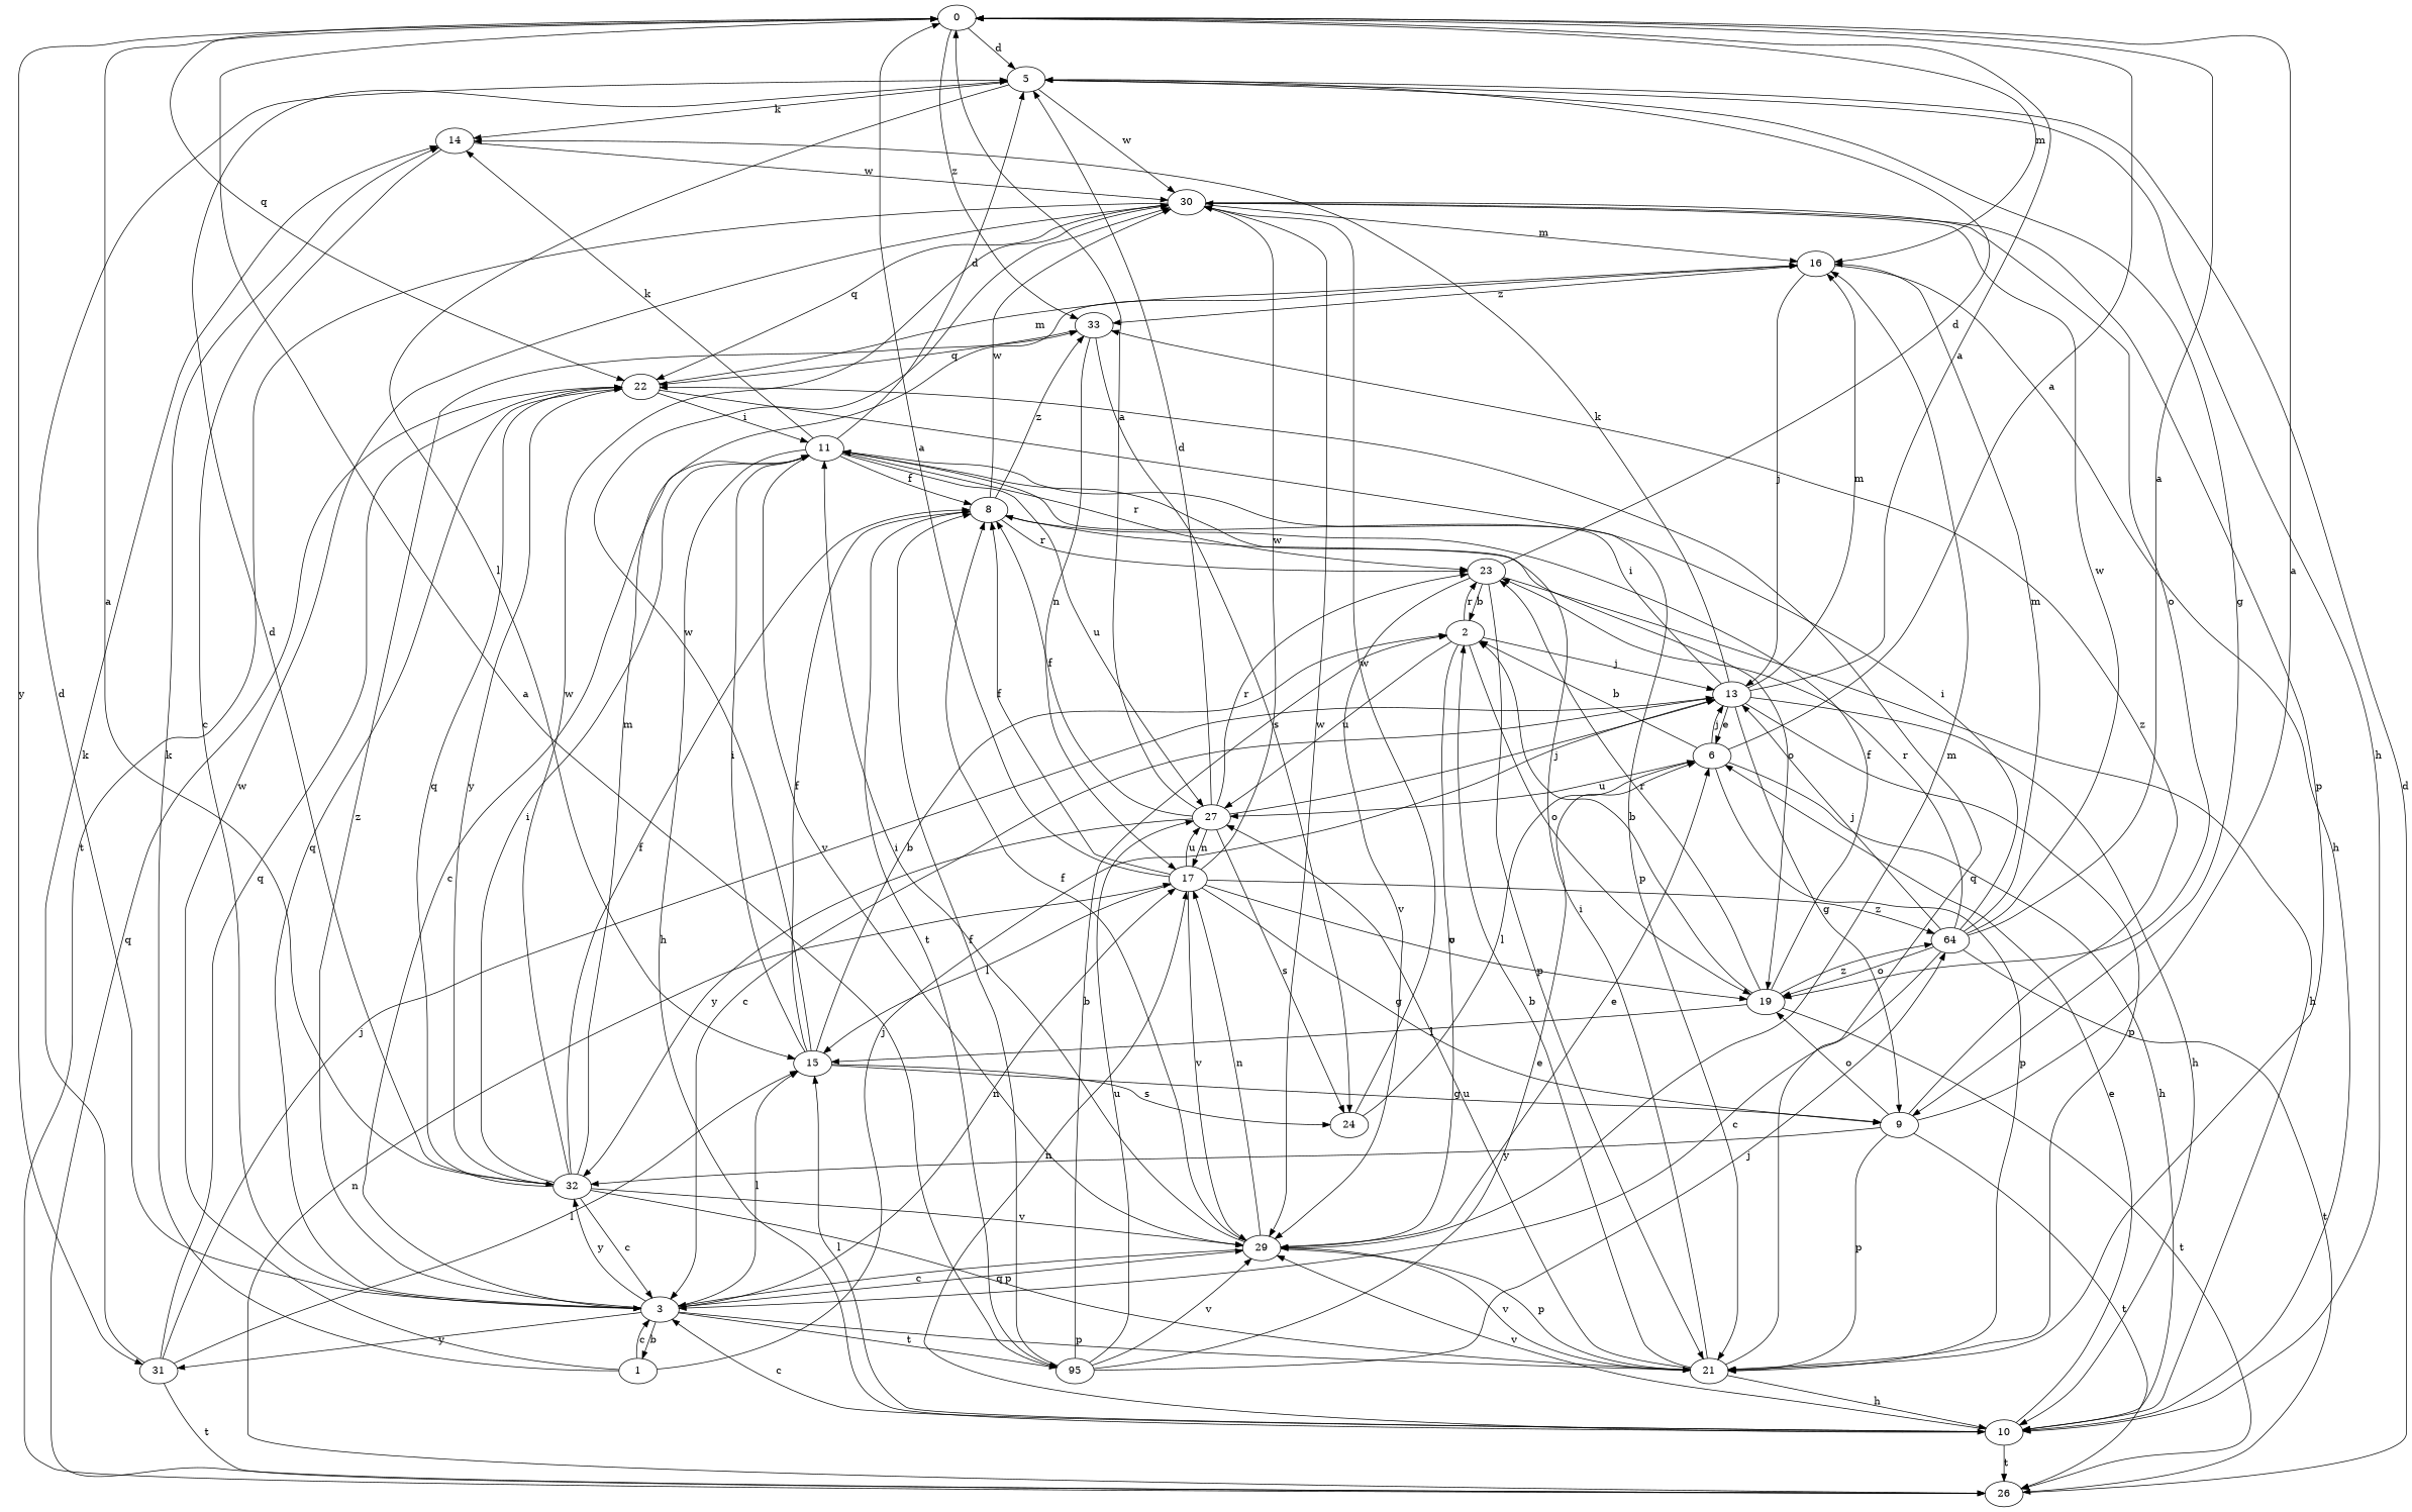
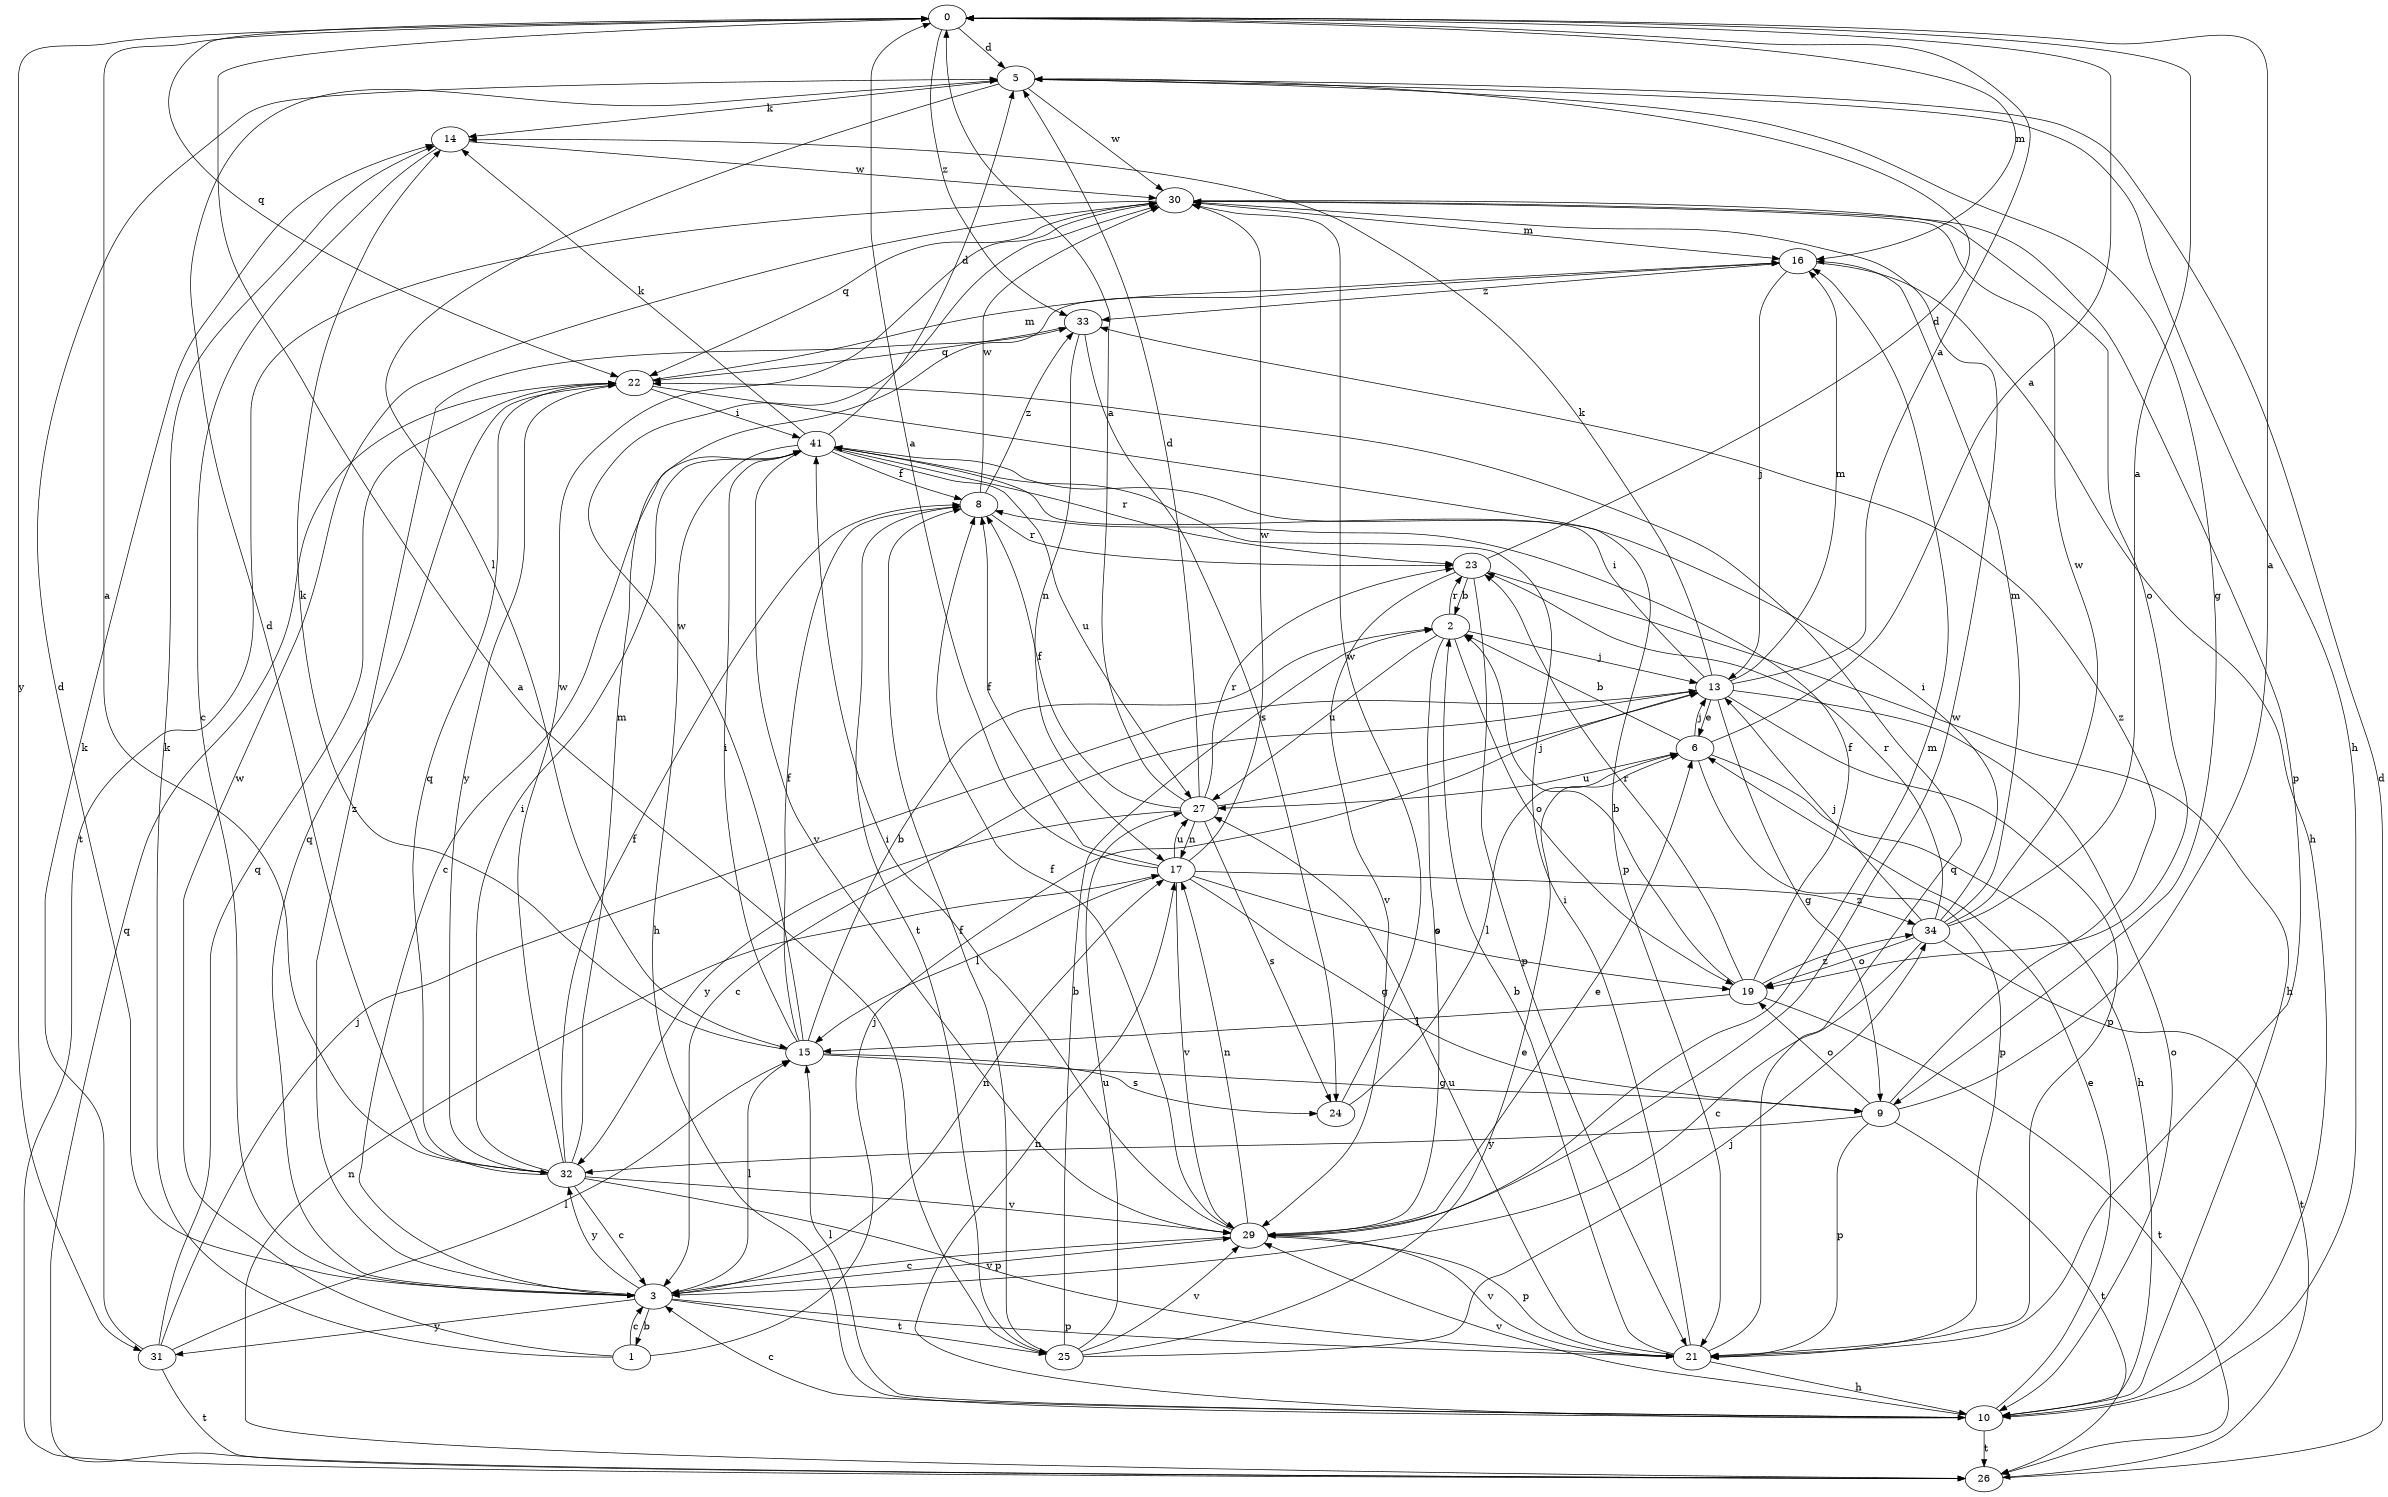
  strict digraph {
    0
    5
    16
    22
    31
    33
    14
    30
    15
    9
    10
    13
    21
    32
-   11
+   11 [label=41]
    26
    17
    24
    1
    3
    29
-   25 [label=95]
+   25
    6
    19
    2
    23
    27
    8
-   34 [label=64]
+   34
    0 -> 5 [label=d]
    0 -> 16 [label=m]
    0 -> 22 [label=q]
    0 -> 31 [label=y]
    0 -> 33 [label=z]
    5 -> 14 [label=k]
    5 -> 30 [label=w]
    5 -> 15 [label=l]
    5 -> 9 [label=g]
    5 -> 10 [label=h]
    16 -> 33 [label=z]
    16 -> 10 [label=h]
    16 -> 13 [label=j]
    22 -> 16 [label=m]
    22 -> 21 [label=p]
    22 -> 32 [label=y]
    22 -> 11 [label=i]
    31 -> 22 [label=q]
    31 -> 14 [label=k]
    31 -> 15 [label=l]
    31 -> 13 [label=j]
    31 -> 26 [label=t]
    33 -> 22 [label=q]
    33 -> 17 [label=n]
    33 -> 24 [label=s]
    14 -> 30 [label=w]
    14 -> 3 [label=c]
    30 -> 16 [label=m]
    30 -> 22 [label=q]
    30 -> 21 [label=p]
    30 -> 26 [label=t]
    30 -> 19 [label=o]
+   15 -> 14 [label=k]
    15 -> 30 [label=w]
    15 -> 9 [label=g]
    15 -> 11 [label=i]
    15 -> 24 [label=s]
    15 -> 2 [label=b]
    15 -> 8 [label=f]
    9 -> 0 [label=a]
    9 -> 33 [label=z]
    9 -> 21 [label=p]
    9 -> 32 [label=y]
    9 -> 26 [label=t]
    9 -> 19 [label=o]
    10 -> 15 [label=l]
    10 -> 26 [label=t]
    10 -> 17 [label=n]
    10 -> 3 [label=c]
    10 -> 29 [label=v]
    10 -> 6 [label=e]
    13 -> 0 [label=a]
    13 -> 16 [label=m]
    13 -> 14 [label=k]
    13 -> 9 [label=g]
-   13 -> 10 [label=h]
+   13 -> 10 [label=o]
    13 -> 21 [label=p]
    13 -> 11 [label=i]
    13 -> 3 [label=c]
    13 -> 6 [label=e]
    21 -> 22 [label=q]
    21 -> 10 [label=h]
    21 -> 11 [label=i]
    21 -> 29 [label=v]
    21 -> 2 [label=b]
    21 -> 27 [label=u]
    32 -> 0 [label=a]
    32 -> 5 [label=d]
    32 -> 16 [label=m]
    32 -> 22 [label=q]
    32 -> 30 [label=w]
    32 -> 21 [label=p]
    32 -> 11 [label=i]
    32 -> 3 [label=c]
    32 -> 29 [label=v]
    32 -> 8 [label=f]
    11 -> 5 [label=d]
    11 -> 14 [label=k]
    11 -> 10 [label=h]
    11 -> 3 [label=c]
    11 -> 29 [label=v]
    11 -> 23 [label=r]
    11 -> 27 [label=u]
    11 -> 8 [label=f]
    26 -> 5 [label=d]
    26 -> 22 [label=q]
    26 -> 17 [label=n]
    17 -> 0 [label=a]
    17 -> 30 [label=w]
    17 -> 15 [label=l]
    17 -> 9 [label=g]
    17 -> 29 [label=v]
    17 -> 19 [label=o]
    17 -> 27 [label=u]
    17 -> 8 [label=f]
    17 -> 34 [label=z]
    24 -> 30 [label=w]
    24 -> 6 [label=l]
    1 -> 14 [label=k]
    1 -> 30 [label=w]
    1 -> 13 [label=j]
    1 -> 3 [label=c]
    3 -> 5 [label=d]
    3 -> 22 [label=q]
    3 -> 31 [label=y]
    3 -> 33 [label=z]
    3 -> 15 [label=l]
    3 -> 21 [label=p]
    3 -> 32 [label=y]
    3 -> 17 [label=n]
    3 -> 1 [label=b]
-   3 -> 29 [label=q]
+   3 -> 29 [label=v]
    3 -> 25 [label=t]
    29 -> 16 [label=m]
-   30 -> 29 [label=w]
+   29 -> 30 [label=w]
    29 -> 21 [label=p]
    29 -> 11 [label=i]
    29 -> 17 [label=n]
    29 -> 3 [label=c]
    29 -> 6 [label=e]
    29 -> 8 [label=f]
    25 -> 0 [label=a]
    25 -> 29 [label=v]
    25 -> 6 [label=e]
    25 -> 2 [label=b]
    25 -> 27 [label=u]
    25 -> 8 [label=f]
    25 -> 34 [label=j]
    6 -> 0 [label=a]
    6 -> 10 [label=h]
    6 -> 13 [label=j]
    6 -> 21 [label=p]
    6 -> 2 [label=b]
    6 -> 27 [label=u]
    19 -> 15 [label=l]
    19 -> 26 [label=t]
    19 -> 2 [label=b]
    19 -> 23 [label=r]
    19 -> 8 [label=f]
    19 -> 34 [label=z]
    2 -> 13 [label=j]
-   2 -> 29 [label=v]
+   2 -> 29 [label=s]
    2 -> 19 [label=o]
    2 -> 23 [label=r]
    2 -> 27 [label=u]
    23 -> 5 [label=d]
    23 -> 10 [label=h]
    23 -> 21 [label=p]
    23 -> 29 [label=v]
    23 -> 2 [label=b]
    27 -> 0 [label=a]
    27 -> 5 [label=d]
    27 -> 13 [label=j]
    27 -> 32 [label=y]
    27 -> 17 [label=n]
    27 -> 24 [label=s]
    27 -> 23 [label=r]
    27 -> 8 [label=f]
    8 -> 33 [label=z]
    8 -> 30 [label=w]
    8 -> 25 [label=t]
-   8 -> 19 [label=o]
    8 -> 23 [label=r]
    34 -> 0 [label=a]
    34 -> 16 [label=m]
    34 -> 30 [label=w]
    34 -> 13 [label=j]
    34 -> 11 [label=i]
    34 -> 26 [label=t]
    34 -> 3 [label=c]
    34 -> 19 [label=o]
    34 -> 23 [label=r]
  }
